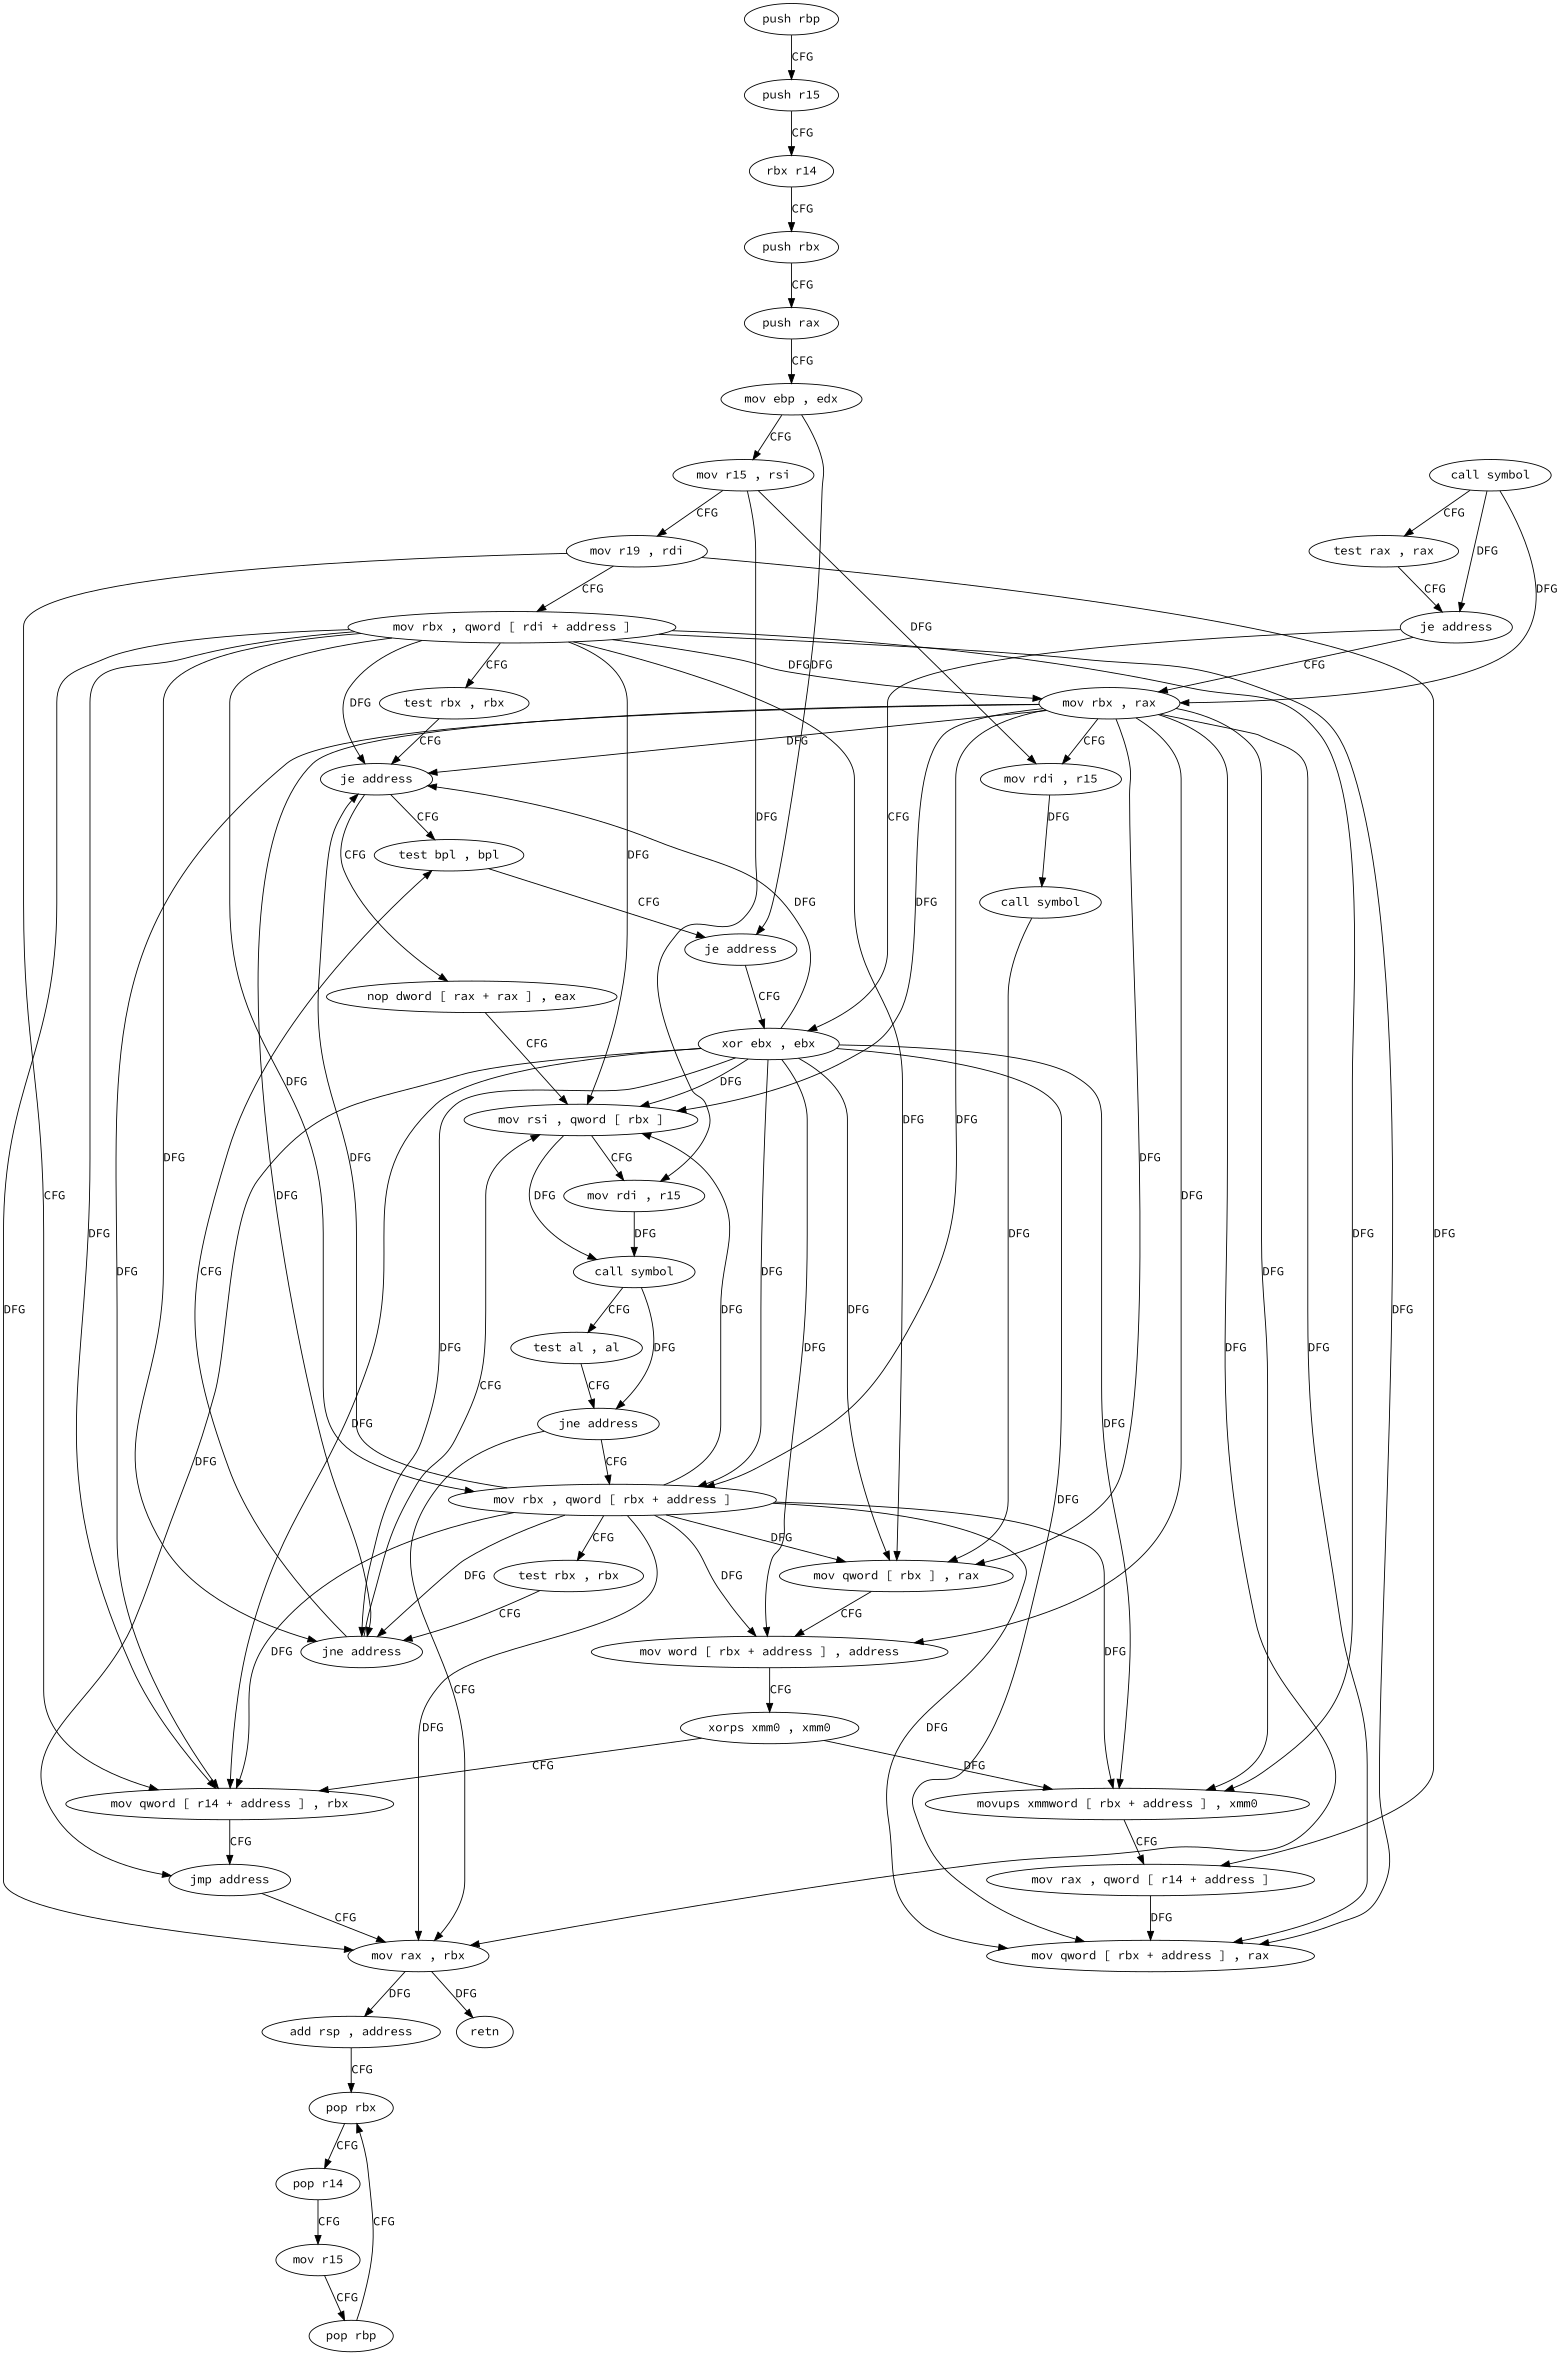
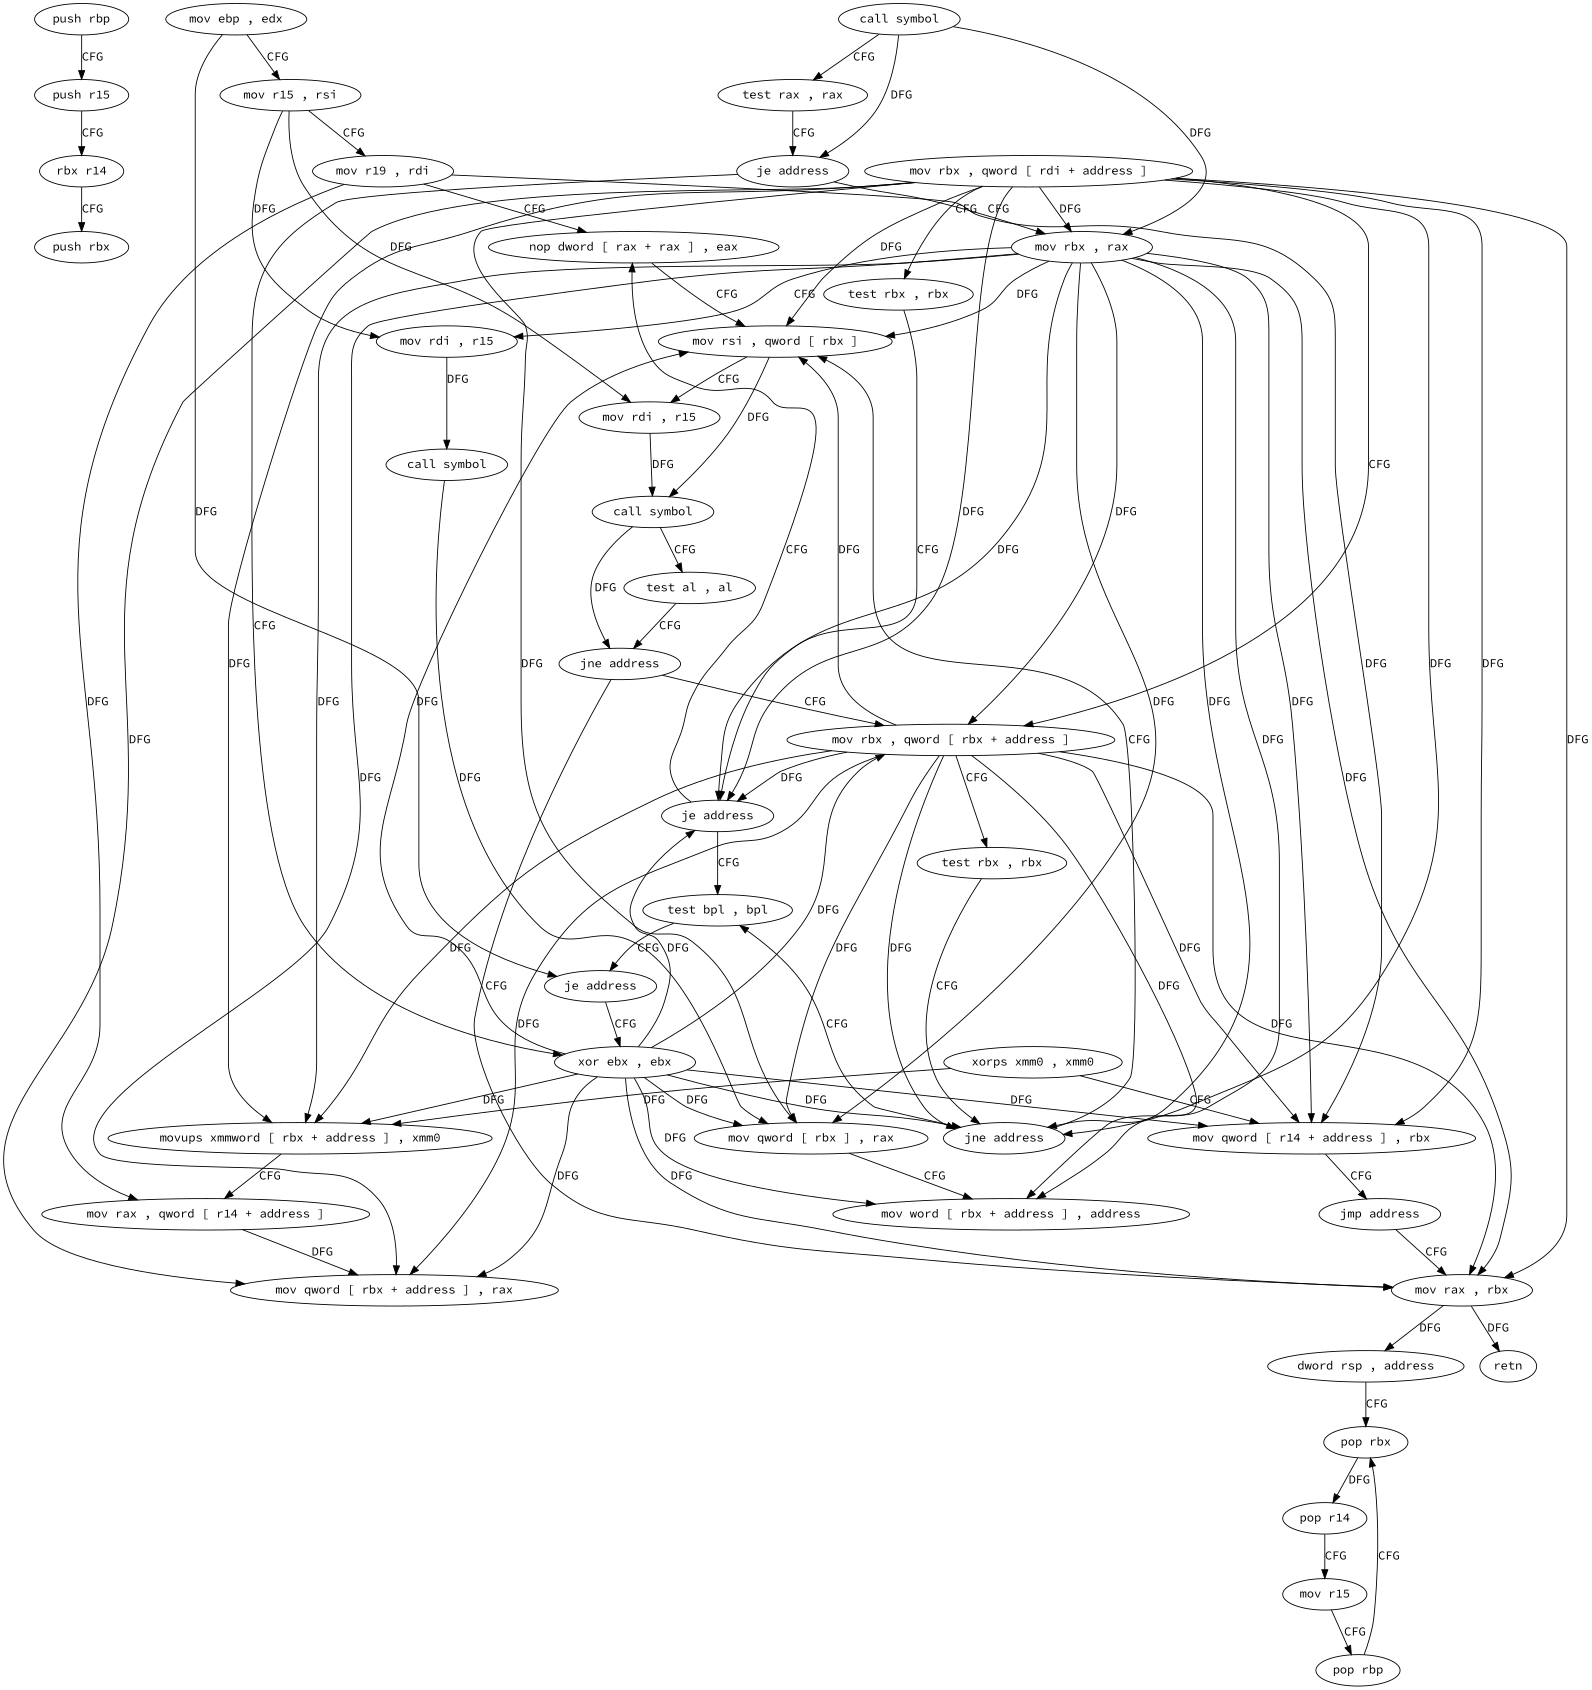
  digraph {
    fontname="Source Code Pro"
    node [fontname="Source Code Pro"]
    edge [fontname="Source Code Pro"]
    n1 [label="push rbp"]
    n2 [label="push r15"]
    n3 [label="rbx r14"]
    n4 [label="push rbx"]
-   n5 [label="push rax"]
    n6 [label="mov ebp , edx"]
    n7 [label="mov r15 , rsi"]
    n8 [label="je address"]
    n9 [label="mov r19 , rdi"]
    n10 [label="mov rdi , r15"]
    n11 [label="mov rdi , r15"]
    n12 [label="xor ebx , ebx"]
    n13 [label="mov rbx , qword [ rdi + address ]"]
    n14 [label="mov rax , qword [ r14 + address ]"]
    n15 [label="mov qword [ r14 + address ] , rbx"]
    n16 [label="call symbol"]
    n17 [label="call symbol"]
    n18 [label="test rbx , rbx"]
    n19 [label="je address"]
    n20 [label="mov rsi , qword [ rbx ]"]
    n21 [label="mov rax , rbx"]
    n22 [label="mov rbx , qword [ rbx + address ]"]
    n23 [label="jne address"]
    n24 [label="mov qword [ rbx ] , rax"]
    n25 [label="movups xmmword [ rbx + address ] , xmm0"]
    n26 [label="mov qword [ rbx + address ] , rax"]
    n27 [label="mov rbx , rax"]
    n28 [label="jmp address"]
    n29 [label="test bpl , bpl"]
    n30 [label="nop dword [ rax + rax ] , eax"]
-   n31 [label="add rsp , address"]
+   n31 [label="dword rsp , address"]
    n32 [label=retn]
    n33 [label="mov word [ rbx + address ] , address"]
    n34 [label="test rbx , rbx"]
    n35 [label="xorps xmm0 , xmm0"]
    n36 [label="call symbol"]
    n37 [label="test rax , rax"]
    n38 [label="je address"]
    n39 [label="test al , al"]
    n40 [label="jne address"]
    n41 [label="pop rbx"]
    n42 [label="pop r14"]
    n43 [label="mov r15"]
    n44 [label="pop rbp"]
    n1 -> n2 [label=CFG]
    n2 -> n3 [label=CFG]
    n3 -> n4 [label=CFG]
-   n4 -> n5 [label=CFG]
-   n5 -> n6 [label=CFG]
    n6 -> n7 [label=CFG]
    n6 -> n8 [label=DFG]
    n7 -> n9 [label=CFG]
    n7 -> n10 [label=DFG]
    n7 -> n11 [label=DFG]
    n8 -> n12 [label=CFG]
-   n9 -> n13 [label=CFG]
+   n9 -> n30 [label=CFG]
    n9 -> n14 [label=DFG]
-   n9 -> n15 [label=CFG]
+   n9 -> n15 [label=DFG]
    n10 -> n16 [label=DFG]
    n11 -> n17 [label=DFG]
    n12 -> n15 [label=DFG]
    n12 -> n19 [label=DFG]
    n12 -> n20 [label=DFG]
-   n12 -> n28 [label=DFG]
+   n12 -> n21 [label=DFG]
    n12 -> n22 [label=DFG]
    n12 -> n23 [label=DFG]
    n12 -> n24 [label=DFG]
    n12 -> n25 [label=DFG]
    n12 -> n26 [label=DFG]
    n12 -> n33 [label=DFG]
    n13 -> n15 [label=DFG]
    n13 -> n18 [label=CFG]
    n13 -> n19 [label=DFG]
    n13 -> n20 [label=DFG]
    n13 -> n21 [label=DFG]
-   n13 -> n22 [label=DFG]
+   n13 -> n22 [label=CFG]
    n13 -> n23 [label=DFG]
    n13 -> n24 [label=DFG]
    n13 -> n25 [label=DFG]
    n13 -> n26 [label=DFG]
    n13 -> n27 [label=DFG]
    n14 -> n26 [label=DFG]
    n15 -> n28 [label=CFG]
    n16 -> n24 [label=DFG]
    n17 -> n39 [label=CFG]
    n17 -> n40 [label=DFG]
    n18 -> n19 [label=CFG]
    n19 -> n29 [label=CFG]
    n19 -> n30 [label=CFG]
    n20 -> n11 [label=CFG]
    n20 -> n17 [label=DFG]
    n21 -> n31 [label=DFG]
    n21 -> n32 [label=DFG]
    n22 -> n15 [label=DFG]
    n22 -> n19 [label=DFG]
    n22 -> n20 [label=DFG]
    n22 -> n21 [label=DFG]
    n22 -> n23 [label=DFG]
    n22 -> n24 [label=DFG]
    n22 -> n25 [label=DFG]
    n22 -> n26 [label=DFG]
    n22 -> n33 [label=DFG]
    n22 -> n34 [label=CFG]
    n23 -> n20 [label=CFG]
    n23 -> n29 [label=CFG]
    n24 -> n33 [label=CFG]
    n25 -> n14 [label=CFG]
    n27 -> n10 [label=CFG]
    n27 -> n15 [label=DFG]
    n27 -> n19 [label=DFG]
    n27 -> n20 [label=DFG]
    n27 -> n21 [label=DFG]
    n27 -> n22 [label=DFG]
    n27 -> n23 [label=DFG]
    n27 -> n24 [label=DFG]
    n27 -> n25 [label=DFG]
    n27 -> n26 [label=DFG]
    n27 -> n33 [label=DFG]
    n28 -> n21 [label=CFG]
    n29 -> n8 [label=CFG]
    n30 -> n20 [label=CFG]
    n31 -> n41 [label=CFG]
-   n33 -> n35 [label=CFG]
    n34 -> n23 [label=CFG]
    n35 -> n15 [label=CFG]
    n35 -> n25 [label=DFG]
    n36 -> n27 [label=DFG]
    n36 -> n37 [label=CFG]
    n36 -> n38 [label=DFG]
    n37 -> n38 [label=CFG]
    n38 -> n12 [label=CFG]
    n38 -> n27 [label=CFG]
    n39 -> n40 [label=CFG]
    n40 -> n21 [label=CFG]
    n40 -> n22 [label=CFG]
-   n41 -> n42 [label=CFG]
+   n41 -> n42 [label=DFG]
    n42 -> n43 [label=CFG]
    n43 -> n44 [label=CFG]
    n44 -> n41 [label=CFG]
  }
